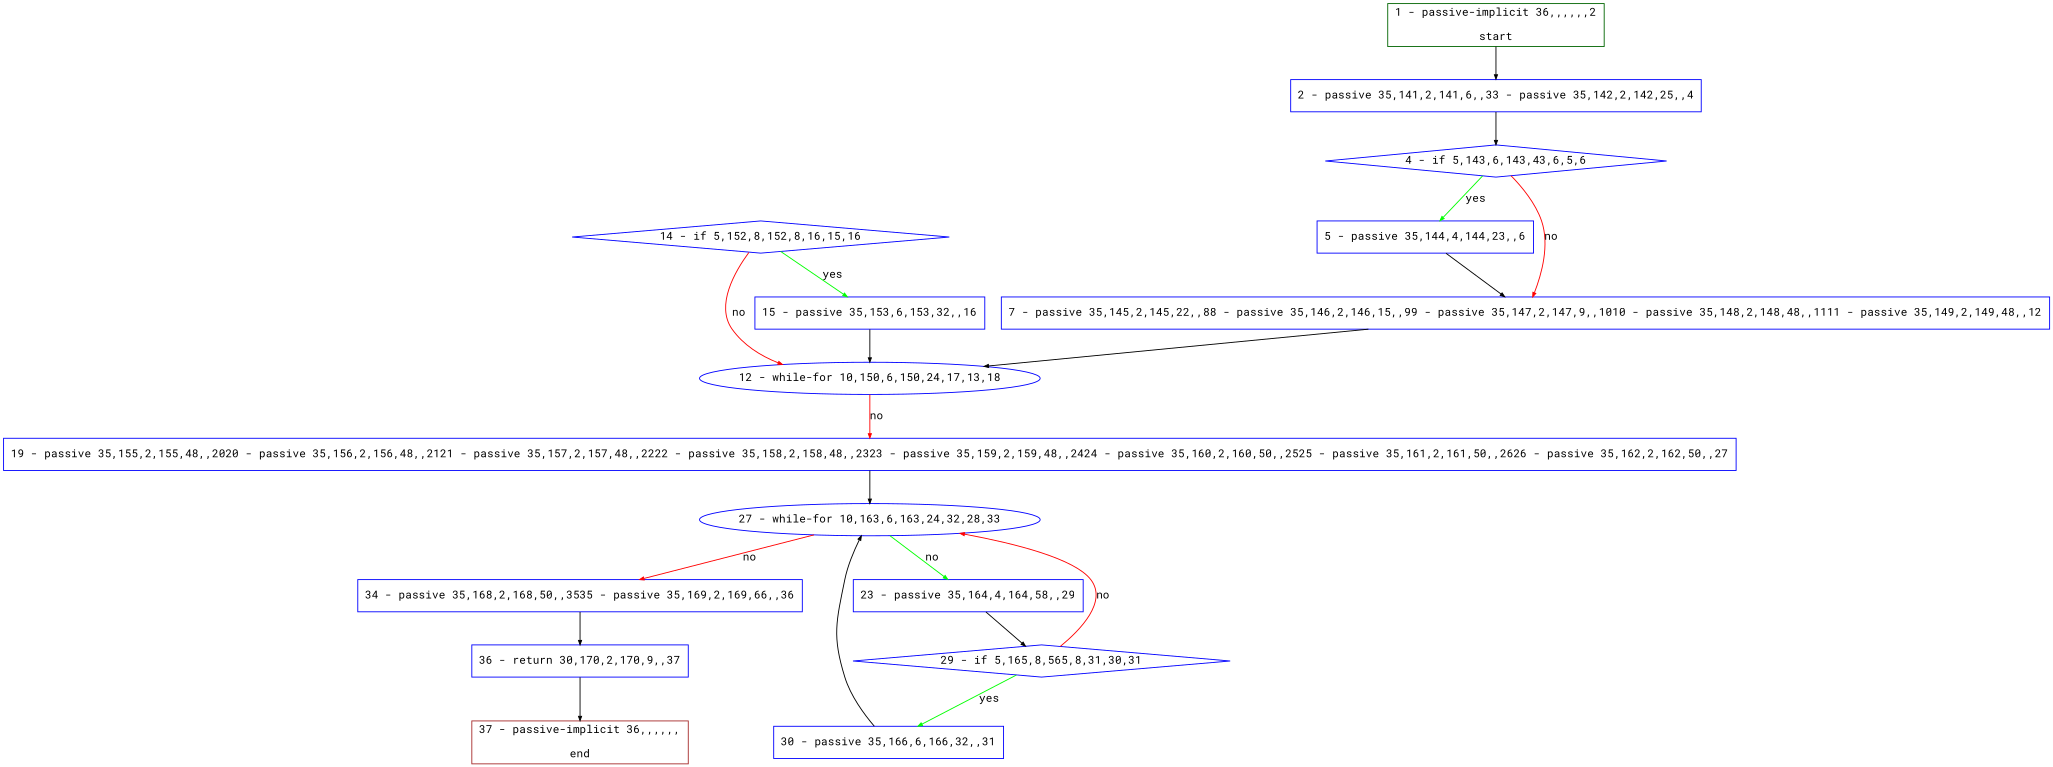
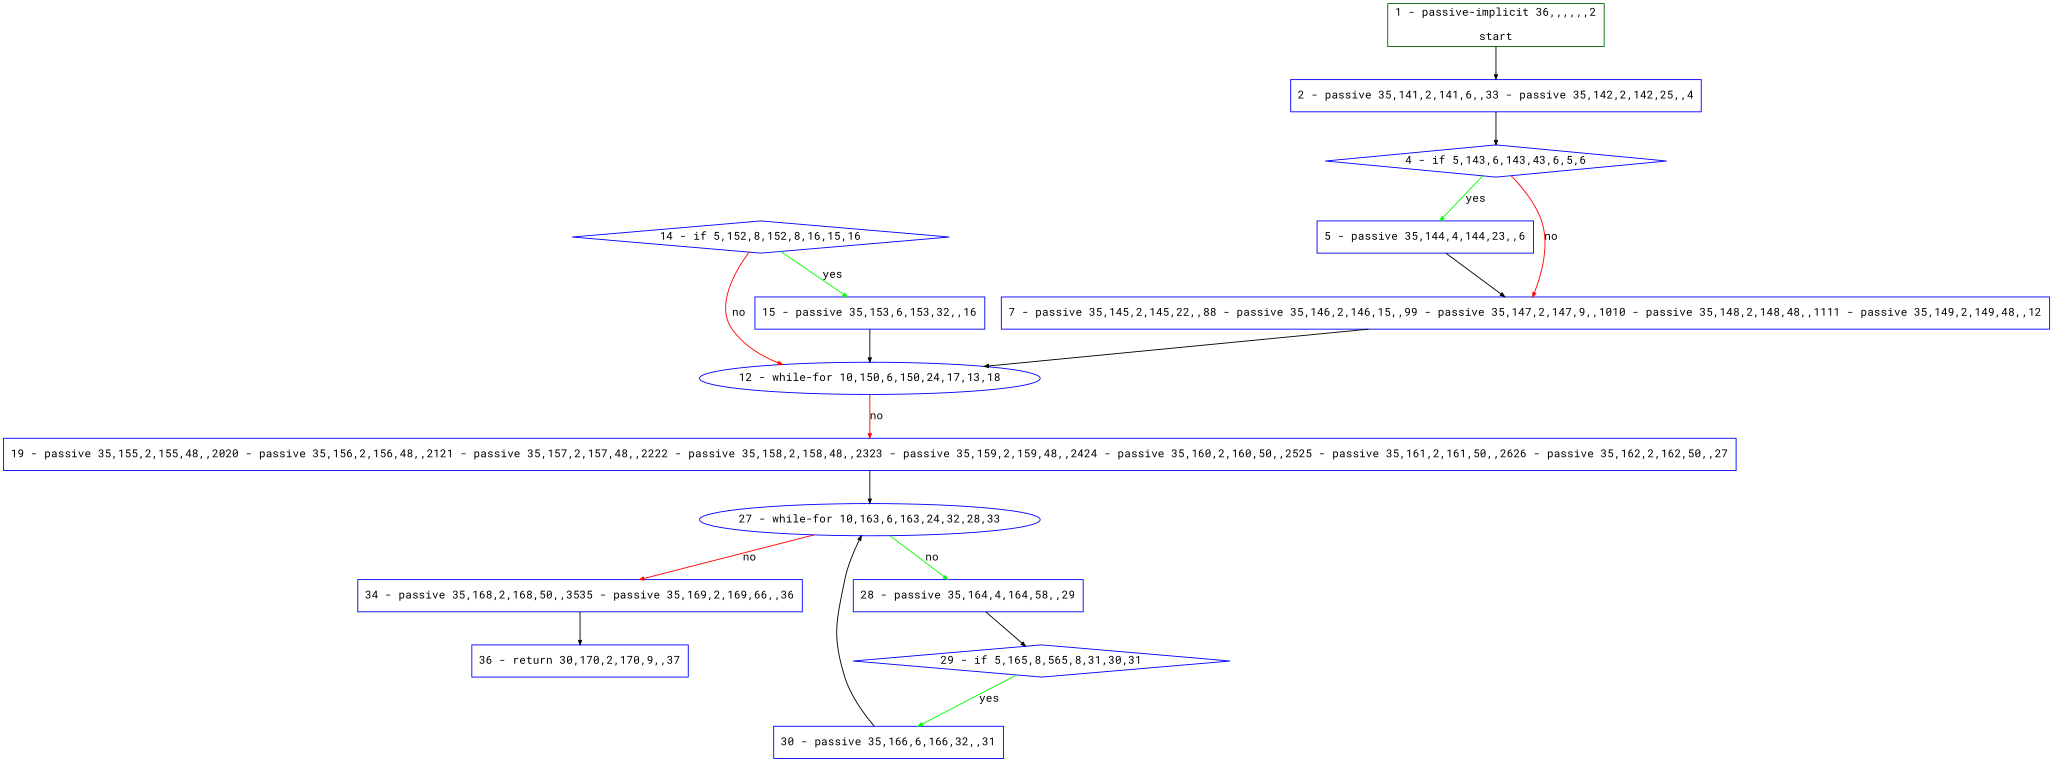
  digraph {
    bgcolor=white
    compound=true
    fillcolor="#FFFFCC"
    fontname="Roboto Mono"
    fontsize=12
    pack=true
    packmode=clust
    style="rounded,filled"
    node [color="#0000ff" compound=true fillcolor="#ffffff" fixedsize=false fontname="Roboto Mono" fontsize=12 node_initialized=no shape=box style=filled]
    edge [arrowhead=normal arrowsize=0.5 arrowtail=none color="#000000" compound=true dir=forward fontcolor=black fontname="Roboto Mono" fontsize=12]
    n1 [label="2 - passive 35,141,2,141,6,,33 - passive 35,142,2,142,25,,4"]
    n2 [label="4 - if 5,143,6,143,43,6,5,6" shape=diamond]
    n3 [label="5 - passive 35,144,4,144,23,,6"]
    n4 [label="7 - passive 35,145,2,145,22,,88 - passive 35,146,2,146,15,,99 - passive 35,147,2,147,9,,1010 - passive 35,148,2,148,48,,1111 - passive 35,149,2,149,48,,12"]
    n5 [color="#006400" label="1 - passive-implicit 36,,,,,,2\n\nstart"]
    n6 [label="12 - while-for 10,150,6,150,24,17,13,18" shape=oval]
    n7 [label="19 - passive 35,155,2,155,48,,2020 - passive 35,156,2,156,48,,2121 - passive 35,157,2,157,48,,2222 - passive 35,158,2,158,48,,2323 - passive 35,159,2,159,48,,2424 - passive 35,160,2,160,50,,2525 - passive 35,161,2,161,50,,2626 - passive 35,162,2,162,50,,27"]
    n8 [label="27 - while-for 10,163,6,163,24,32,28,33" shape=oval]
    n9 [label="14 - if 5,152,8,152,8,16,15,16" shape=diamond]
    n10 [label="15 - passive 35,153,6,153,32,,16"]
-   n11 [label="23 - passive 35,164,4,164,58,,29"]
+   n11 [label="28 - passive 35,164,4,164,58,,29"]
    n12 [label="34 - passive 35,168,2,168,50,,3535 - passive 35,169,2,169,66,,36"]
    n13 [label="29 - if 5,165,8,565,8,31,30,31" shape=diamond]
    n14 [label="36 - return 30,170,2,170,9,,37"]
    n15 [label="30 - passive 35,166,6,166,32,,31"]
-   n16 [color="#a52a2a" label="37 - passive-implicit 36,,,,,,\n\nend"]
    n1 -> n2
    n2 -> n3 [color="#00ff00" label=yes]
    n2 -> n4 [color="#ff0000" label=no]
    n3 -> n4
    n4 -> n6
    n5 -> n1
    n6 -> n7 [color="#ff0000" label=no]
    n7 -> n8
    n8 -> n11 [color="#00ff00" label=no]
    n8 -> n12 [color="#ff0000" label=no]
    n9 -> n6 [color="#ff0000" label=no]
    n9 -> n10 [color="#00ff00" label=yes]
    n10 -> n6
    n11 -> n13
    n12 -> n14
-   n13 -> n8 [color="#ff0000" label=no]
    n13 -> n15 [color="#00ff00" label=yes]
-   n14 -> n16
    n15 -> n8
  }
